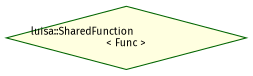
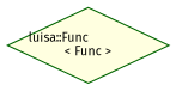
  digraph {
    rankdir=LR
    fontname="Fira Sans"
-   n1 [color=darkgreen fillcolor=lightyellow fontname="Fira Sans" fontsize=10 height=0.2 label="luisa::SharedFunction\l\< Func \>" shape=diamond style=filled width=0.4]
+   n1 [color=darkgreen fillcolor=lightyellow fontname="Fira Sans" fontsize=10 height=0.2 label="luisa::Func\l\< Func \>" shape=diamond style=filled width=0.4]
  }
